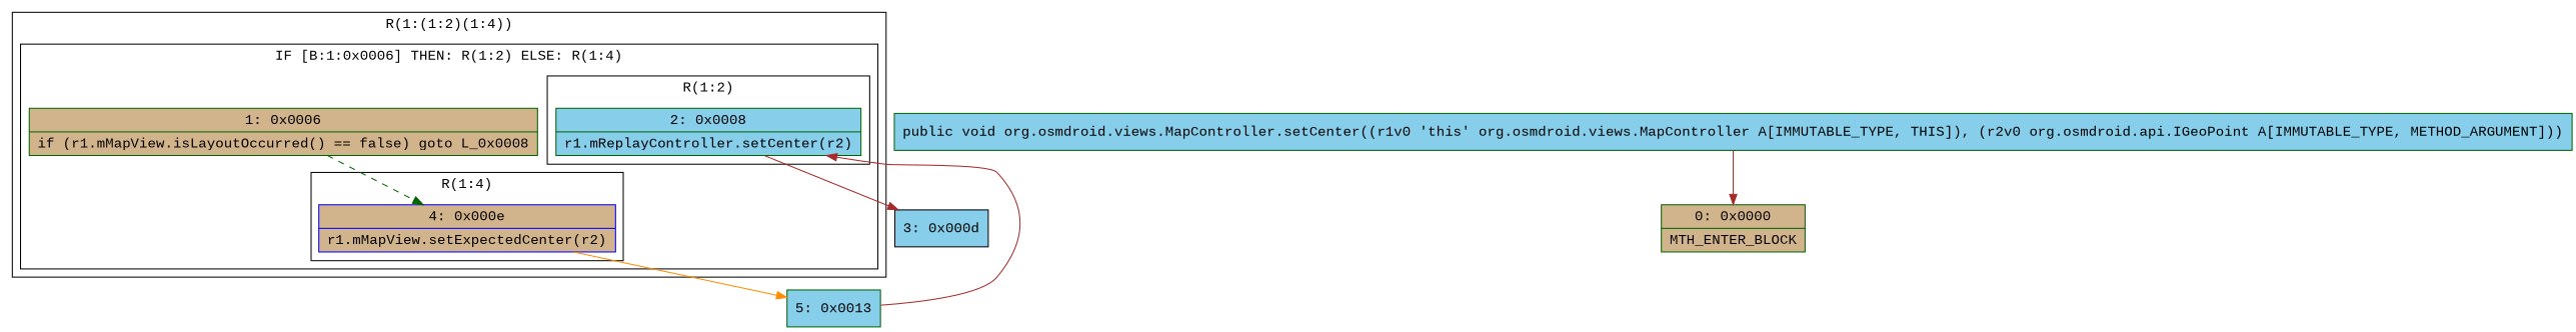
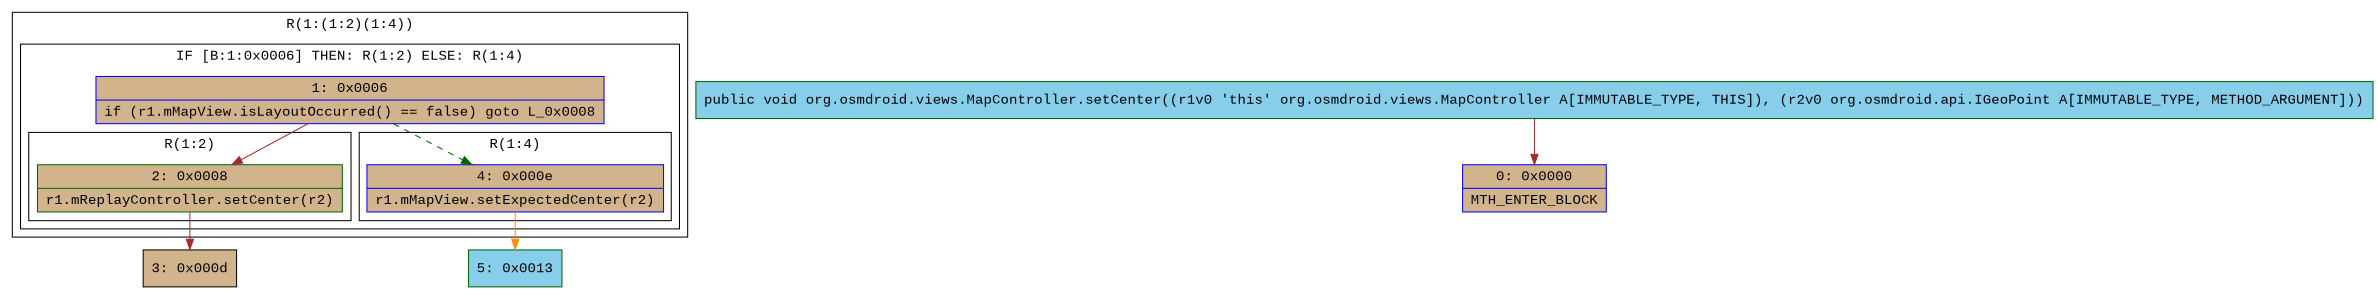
  digraph {
    fontname="Liberation Mono"
    node [color=darkgreen fillcolor=tan fontname="Liberation Mono" shape=record style=filled]
    edge [color=brown fontname="Liberation Mono"]
-   n1 [fillcolor=skyblue label="{2\:\ 0x0008|r1.mReplayController.setCenter(r2)\l}"]
+   n1 [label="{2\:\ 0x0008|r1.mReplayController.setCenter(r2)\l}"]
    n2 [color=blue label="{4\:\ 0x000e|r1.mMapView.setExpectedCenter(r2)\l}"]
-   n3 [label="{1\:\ 0x0006|if (r1.mMapView.isLayoutOccurred() == false) goto L_0x0008\l}"]
-   n4 [color=black fillcolor=skyblue label="{3\:\ 0x000d}"]
+   n3 [color=blue label="{1\:\ 0x0006|if (r1.mMapView.isLayoutOccurred() == false) goto L_0x0008\l}"]
+   n4 [color=black label="{3\:\ 0x000d}"]
    n5 [fillcolor=skyblue label="{5\:\ 0x0013}"]
-   n6 [label="{0\:\ 0x0000|MTH_ENTER_BLOCK\l}"]
+   n6 [color=blue label="{0\:\ 0x0000|MTH_ENTER_BLOCK\l}"]
    n7 [fillcolor=skyblue label="{public void org.osmdroid.views.MapController.setCenter((r1v0 'this' org.osmdroid.views.MapController A[IMMUTABLE_TYPE, THIS]), (r2v0 org.osmdroid.api.IGeoPoint A[IMMUTABLE_TYPE, METHOD_ARGUMENT])) }"]
    subgraph cluster_1 {
      label="R(1:(1:2)(1:4))"
      subgraph cluster_2 {
        label="IF [B:1:0x0006] THEN: R(1:2) ELSE: R(1:4)"
        n3
        subgraph cluster_3 {
          label="R(1:2)"
          n1
        }
        subgraph cluster_4 {
          label="R(1:4)"
          n2
        }
      }
    }
    n1 -> n4
    n2 -> n5 [color=darkorange]
-   n5 -> n1
+   n3 -> n1
    n3 -> n2 [color=darkgreen style=dashed]
    n7 -> n6
  }
